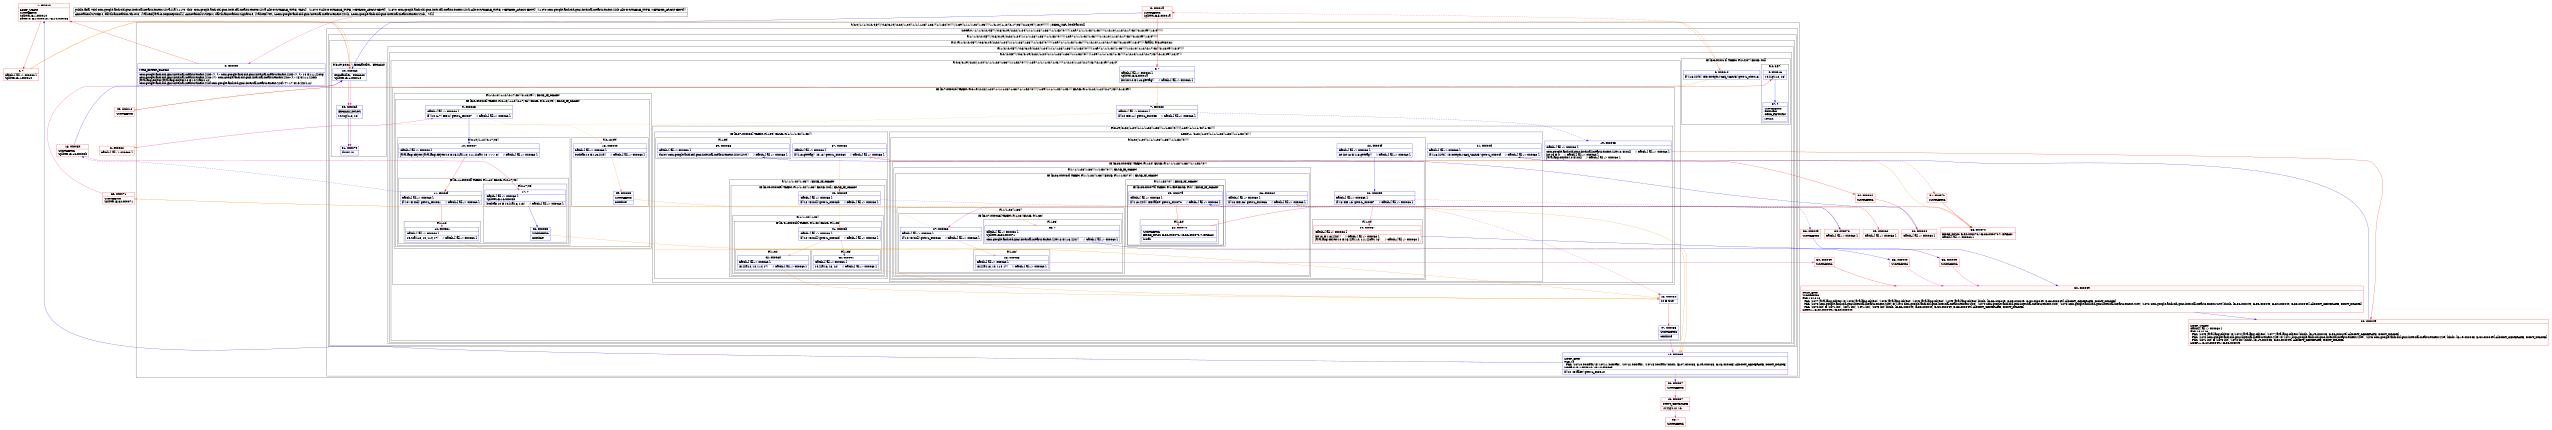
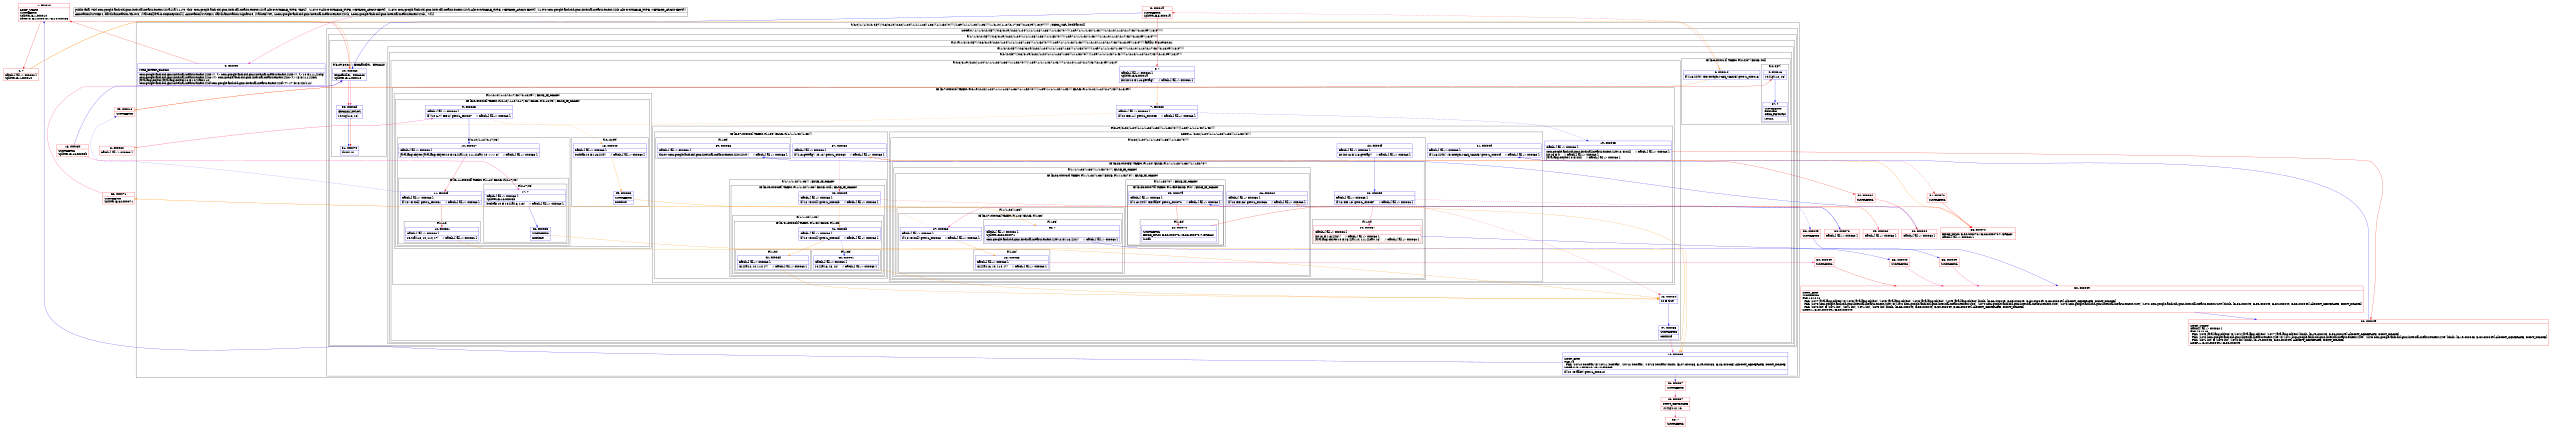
  digraph {
    node [color=blue shape=record]
    edge [color=blue]
    n1 [label="{4\:\ 0x0016|r4.zzg(r12, r6)\l}"]
    n2 [label="{57\:\ ?|SYNTHETIC\lRETURN\lORIG_RETURN\l|return\l}"]
    n3 [label="{3\:\ 0x0014|if (r13.zzvh() == Integer.MAX_VALUE) goto L_0x0016\l}"]
    n4 [color=red label="{24\:\ 0x0057|Catch:\{ all \-\> 0x006c \}\l|int r3 = r13.zzus()     \/\/ Catch:\{ all \-\> 0x006c \}\ljava.lang.Object r0 = r5.zza(r14, r11.zzcaw, r3)     \/\/ Catch:\{ all \-\> 0x006c \}\l}"]
    n5 [label="{28\:\ 0x0068|Catch:\{ all \-\> 0x006c \}\l|r5.zza(r13, r0, r14, r7)     \/\/ Catch:\{ all \-\> 0x006c \}\l}"]
    n6 [label="{33\:\ ?|Catch:\{ all \-\> 0x006c \}\lSplitter:B:32:0x0071\l|com.google.android.gms.internal.measurement.zzte r2 = r13.zzur()     \/\/ Catch:\{ all \-\> 0x006c \}\l}"]
    n7 [label="{27\:\ 0x0066|Catch:\{ all \-\> 0x006c \}\l|if (r0 != null) goto L_0x0068     \/\/ Catch:\{ all \-\> 0x006c \}\l}"]
    n8 [label="{52\:\ 0x007c|SYNTHETIC\lEDGE_INSN: B:52:0x007c\-\>B:36:0x007c ?: BREAK  \l|break\l}"]
    n9 [label="{35\:\ 0x007a|Catch:\{ all \-\> 0x006c \}\l|if (r13.zzvi() == false) goto L_0x007c     \/\/ Catch:\{ all \-\> 0x006c \}\l}"]
    n10 [label="{26\:\ 0x0064|Catch:\{ all \-\> 0x006c \}\l|if (r8 == 26) goto L_0x0066     \/\/ Catch:\{ all \-\> 0x006c \}\l}"]
    n11 [label="{23\:\ 0x0055|Catch:\{ all \-\> 0x006c \}\l|if (r8 == 16) goto L_0x0057     \/\/ Catch:\{ all \-\> 0x006c \}\l}"]
    n12 [label="{22\:\ 0x004f|Catch:\{ all \-\> 0x006c \}\l|int int r8 = r13.getTag()     \/\/ Catch:\{ all \-\> 0x006c \}\l}"]
    n13 [label="{21\:\ 0x004d|Catch:\{ all \-\> 0x006c \}\l|if (r13.zzvh() != Integer.MAX_VALUE) goto L_0x004f     \/\/ Catch:\{ all \-\> 0x006c \}\l}"]
    n14 [label="{39\:\ 0x0088|Catch:\{ all \-\> 0x006c \}\l|throw com.google.android.gms.internal.measurement.zzuv.zzwt()     \/\/ Catch:\{ all \-\> 0x006c \}\l}"]
    n15 [label="{42\:\ 0x008d|Catch:\{ all \-\> 0x006c \}\l|r5.zza(r2, r0, r14, r7)     \/\/ Catch:\{ all \-\> 0x006c \}\l}"]
    n16 [label="{43\:\ 0x0091|Catch:\{ all \-\> 0x006c \}\l|r4.zza(r6, r3, r2)     \/\/ Catch:\{ all \-\> 0x006c \}\l}"]
    n17 [label="{41\:\ 0x008b|Catch:\{ all \-\> 0x006c \}\l|if (r0 != null) goto L_0x008d     \/\/ Catch:\{ all \-\> 0x006c \}\l}"]
    n18 [label="{40\:\ 0x0089|Catch:\{ all \-\> 0x006c \}\l|if (r2 != null) goto L_0x008b     \/\/ Catch:\{ all \-\> 0x006c \}\l}"]
    n19 [label="{37\:\ 0x0082|Catch:\{ all \-\> 0x006c \}\l|if (r13.getTag() != 12) goto L_0x0084     \/\/ Catch:\{ all \-\> 0x006c \}\l}"]
    n20 [label="{19\:\ 0x0045|Catch:\{ all \-\> 0x006c \}\l|com.google.android.gms.internal.measurement.zzte r2 = null     \/\/ Catch:\{ all \-\> 0x006c \}\lint r3 = 0     \/\/ Catch:\{ all \-\> 0x006c \}\ljava.lang.Object r0 = null     \/\/ Catch:\{ all \-\> 0x006c \}\l}"]
    n21 [label="{12\:\ 0x0031|Catch:\{ all \-\> 0x006c \}\l|r5.zza(r13, r0, r14, r7)     \/\/ Catch:\{ all \-\> 0x006c \}\l}"]
    n22 [label="{17\:\ ?|Catch:\{ all \-\> 0x006c \}\lSplitter:B:16:0x003b\l|boolean r0 = r4.zza(r6, r13)     \/\/ Catch:\{ all \-\> 0x006c \}\l}"]
    n23 [label="{48\:\ 0x0035|SYNTHETIC\l|continue\l}"]
    n24 [label="{11\:\ 0x002f|Catch:\{ all \-\> 0x006c \}\l|if (r0 != null) goto L_0x0031     \/\/ Catch:\{ all \-\> 0x006c \}\l}"]
    n25 [label="{10\:\ 0x0027|Catch:\{ all \-\> 0x006c \}\l|java.lang.Object java.lang.Object r0 = r5.zza(r14, r11.zzcaw, r0 \>\>\> 3)     \/\/ Catch:\{ all \-\> 0x006c \}\l}"]
    n26 [label="{18\:\ 0x0040|Catch:\{ all \-\> 0x006c \}\l|boolean r0 = r13.zzvi()     \/\/ Catch:\{ all \-\> 0x006c \}\l}"]
    n27 [label="{49\:\ 0x0035|SYNTHETIC\l|continue\l}"]
    n28 [label="{9\:\ 0x0025|Catch:\{ all \-\> 0x006c \}\l|if ((r0 & 7) == 2) goto L_0x0027     \/\/ Catch:\{ all \-\> 0x006c \}\l}"]
    n29 [label="{7\:\ 0x0020|Catch:\{ all \-\> 0x006c \}\l|if (r0 == 11) goto L_0x0045     \/\/ Catch:\{ all \-\> 0x006c \}\l}"]
    n30 [label="{6\:\ ?|Catch:\{ all \-\> 0x006c \}\lSplitter:B:5:0x001a\l|int int r0 = r13.getTag()     \/\/ Catch:\{ all \-\> 0x006c \}\l}"]
    n31 [label="{13\:\ 0x0034|r0 = true\l}"]
    n32 [label="{47\:\ 0x0035|SYNTHETIC\l|continue\l}"]
    n33 [label="{29\:\ 0x006c|ExcHandler:  FINALLY\lSplitter:B:1:0x0010\l}"]
    n34 [label="{30\:\ 0x006d|FINALLY_INSNS\l|r4.zzg(r12, r6)\l}"]
    n35 [label="{31\:\ 0x0070|throw r0\l}"]
    n36 [label="{14\:\ 0x0035|LOOP_END\lPHI: r0 \l  PHI: (r0v10 boolean) = (r0v11 boolean), (r0v12 boolean), (r0v15 boolean) binds: [B:47:0x0035, B:49:0x0035, B:48:0x0035] A[DONT_GENERATE, DONT_INLINE]\lLOOP:0: B:1:0x0010\-\>B:14:0x0035\l|if (r0 != false) goto L_0x0010\l}"]
    n37 [label="{0\:\ 0x0000|MTH_ENTER_BLOCK\l|com.google.android.gms.internal.measurement.zzxd\<?, ?\> com.google.android.gms.internal.measurement.zzxd\<?, ?\> r4 = r11.zzcbg\lcom.google.android.gms.internal.measurement.zzuc\<?\> com.google.android.gms.internal.measurement.zzuc\<?\> r5 = r11.zzcbh\ljava.lang.Object java.lang.Object r6 = r4.zzam(r12)\lcom.google.android.gms.internal.measurement.zzuf com.google.android.gms.internal.measurement.zzuf\<?\> r7 = r5.zzx(r12)\l}"]
    n38 [color=red label="{5\:\ 0x001a|SYNTHETIC\lSplitter:B:5:0x001a\l}"]
    n39 [color=red label="{45\:\ 0x0016|SYNTHETIC\l}"]
    n40 [color=red label="{53\:\ 0x0049|SYNTHETIC\l}"]
    n41 [color=red label="{54\:\ 0x0049|SYNTHETIC\l}"]
    n42 [color=red label="{55\:\ 0x0049|SYNTHETIC\l}"]
    n43 [color=red label="{32\:\ 0x0071|SYNTHETIC\lSplitter:B:32:0x0071\l}"]
    n44 [color=red label="{36\:\ 0x007c|EDGE_INSN: B:52:0x007c\-\>B:36:0x007c ?: BREAK  \lCatch:\{ all \-\> 0x006c \}\l}"]
    n45 [color=red label="{56\:\ 0x0049|SYNTHETIC\l}"]
    n46 [color=red label="{34\:\ 0x0076|Catch:\{ all \-\> 0x006c \}\l}"]
    n47 [color=red label="{25\:\ 0x0062|Catch:\{ all \-\> 0x006c \}\l}"]
    n48 [color=red label="{51\:\ 0x007c|SYNTHETIC\l}"]
    n49 [color=red label="{44\:\ 0x0084|SYNTHETIC\l}"]
    n50 [color=red label="{20\:\ 0x0049|LOOP_START\lCatch:\{ all \-\> 0x006c \}\lPHI: r0 r2 r3 \l  PHI: (r0v5 java.lang.Object) = (r0v4 java.lang.Object), (r0v7 java.lang.Object) binds: [B:19:0x0045, B:50:0x0049] A[DONT_GENERATE, DONT_INLINE]\l  PHI: (r2v2 com.google.android.gms.internal.measurement.zzte) = (r2v1 com.google.android.gms.internal.measurement.zzte), (r2v3 com.google.android.gms.internal.measurement.zzte) binds: [B:19:0x0045, B:50:0x0049] A[DONT_GENERATE, DONT_INLINE]\l  PHI: (r3v1 int) = (r3v0 int), (r3v2 int) binds: [B:19:0x0045, B:50:0x0049] A[DONT_GENERATE, DONT_INLINE]\lLOOP:1: B:20:0x0049\-\>B:50:0x0049\l}"]
    n51 [color=red label="{16\:\ 0x003b|SYNTHETIC\lSplitter:B:16:0x003b\l}"]
    n52 [color=red label="{8\:\ 0x0022|Catch:\{ all \-\> 0x006c \}\l}"]
    n53 [color=red label="{1\:\ 0x0010|LOOP_START\lSYNTHETIC\lSplitter:B:1:0x0010\lLOOP:0: B:1:0x0010\-\>B:14:0x0035\l}"]
    n54 [color=red label="{46\:\ 0x0037|SYNTHETIC\l}"]
    n55 [color=red label="{2\:\ ?|Catch:\{ all \-\> 0x006c \}\lSplitter:B:1:0x0010\l}"]
    n56 [color=red label="{15\:\ 0x0037|DONT_GENERATE\l|r4.zzg(r12, r6)\l}"]
-   n57 [color=red label="{50\:\ 0x0049|INSN_END\lSYNTHETIC\lPHI: r0 r2 r3 \l  PHI: (r0v7 java.lang.Object) = (r0v5 java.lang.Object), (r0v5 java.lang.Object), (r0v5 java.lang.Object), (r0v9 java.lang.Object) binds: [B:56:0x0049, B:55:0x0049, B:54:0x0049, B:53:0x0049] A[DONT_GENERATE, DONT_INLINE]\l  PHI: (r2v3 com.google.android.gms.internal.measurement.zzte) = (r2v2 com.google.android.gms.internal.measurement.zzte), (r2v4 com.google.android.gms.internal.measurement.zzte), (r2v2 com.google.android.gms.internal.measurement.zzte), (r2v2 com.google.android.gms.internal.measurement.zzte) binds: [B:56:0x0049, B:55:0x0049, B:54:0x0049, B:53:0x0049] A[DONT_GENERATE, DONT_INLINE]\l  PHI: (r3v2 int) = (r3v1 int), (r3v1 int), (r3v1 int), (r3v3 int) binds: [B:56:0x0049, B:55:0x0049, B:54:0x0049, B:53:0x0049] A[DONT_GENERATE, DONT_INLINE]\lLOOP:1: B:20:0x0049\-\>B:50:0x0049\l}"]
+   n57 [color=red label="{50\:\ 0x0049|LOOP_END\lSYNTHETIC\lPHI: r0 r2 r3 \l  PHI: (r0v7 java.lang.Object) = (r0v5 java.lang.Object), (r0v5 java.lang.Object), (r0v5 java.lang.Object), (r0v9 java.lang.Object) binds: [B:56:0x0049, B:55:0x0049, B:54:0x0049, B:53:0x0049] A[DONT_GENERATE, DONT_INLINE]\l  PHI: (r2v3 com.google.android.gms.internal.measurement.zzte) = (r2v2 com.google.android.gms.internal.measurement.zzte), (r2v4 com.google.android.gms.internal.measurement.zzte), (r2v2 com.google.android.gms.internal.measurement.zzte), (r2v2 com.google.android.gms.internal.measurement.zzte) binds: [B:56:0x0049, B:55:0x0049, B:54:0x0049, B:53:0x0049] A[DONT_GENERATE, DONT_INLINE]\l  PHI: (r3v2 int) = (r3v1 int), (r3v1 int), (r3v1 int), (r3v3 int) binds: [B:56:0x0049, B:55:0x0049, B:54:0x0049, B:53:0x0049] A[DONT_GENERATE, DONT_INLINE]\lLOOP:1: B:20:0x0049\-\>B:50:0x0049\l}"]
    n58 [color=red label="{38\:\ 0x0084|Catch:\{ all \-\> 0x006c \}\l}"]
    n59 [color=red label="{58\:\ ?|SYNTHETIC\l}"]
    n60 [label="{public final void com.google.android.gms.internal.measurement.zzwa.zza((r11v0 'this' com.google.android.gms.internal.measurement.zzwa A[IMMUTABLE_TYPE, THIS]), (r12v0 T A[IMMUTABLE_TYPE, METHOD_ARGUMENT]), (r13v0 com.google.android.gms.internal.measurement.zzwk A[IMMUTABLE_TYPE, METHOD_ARGUMENT]), (r14v0 com.google.android.gms.internal.measurement.zzub A[IMMUTABLE_TYPE, METHOD_ARGUMENT]))  | Annotation[SYSTEM, dalvik.annotation.Throws, \{value=[java.io.IOException]\}], Annotation[SYSTEM, dalvik.annotation.Signature, \{value=[(TT;, Lcom\/google\/android\/gms\/internal\/measurement\/zzwk;, Lcom\/google\/android\/gms\/internal\/measurement\/zzub;, )V]\}]\l}" color=""]
    subgraph cluster_1 {
      label="R(2:0|(1:(1:(2:(2:4|57)|(4:6|(3:19|(2:22|(1:24)(1:(1:(1:28)(1:33))(1:(1:52)(0))))|(1:39)(1:(1:(1:42)(1:43))))(1:(2:10|(1:12)(2:17|48))(2:18|49))|13|47))))) | DECL_VAR: boolean null\l"
      n37
      subgraph cluster_2 {
        label="LOOP:0: (1:(1:(2:(2:4|57)|(4:6|(3:19|(2:22|(1:24)(1:(1:(1:28)(1:33))(1:(1:52)(0))))|(1:39)(1:(1:(1:42)(1:43))))(1:(2:10|(1:12)(2:17|48))(2:18|49))|13|47))))"
        n36
        subgraph cluster_3 {
          label="R(1:(1:(2:(2:4|57)|(4:6|(3:19|(2:22|(1:24)(1:(1:(1:28)(1:33))(1:(1:52)(0))))|(1:39)(1:(1:(1:42)(1:43))))(1:(2:10|(1:12)(2:17|48))(2:18|49))|13|47))))"
          subgraph cluster_4 {
            label="Try: R(1:(2:(2:4|57)|(4:6|(3:19|(2:22|(1:24)(1:(1:(1:28)(1:33))(1:(1:52)(0))))|(1:39)(1:(1:(1:42)(1:43))))(1:(2:10|(1:12)(2:17|48))(2:18|49))|13|47))) finally: R(3:29|30|31)"
            subgraph cluster_5 {
              label="R(1:(2:(2:4|57)|(4:6|(3:19|(2:22|(1:24)(1:(1:(1:28)(1:33))(1:(1:52)(0))))|(1:39)(1:(1:(1:42)(1:43))))(1:(2:10|(1:12)(2:17|48))(2:18|49))|13|47)))"
              subgraph cluster_6 {
                label="R(2:(2:4|57)|(4:6|(3:19|(2:22|(1:24)(1:(1:(1:28)(1:33))(1:(1:52)(0))))|(1:39)(1:(1:(1:42)(1:43))))(1:(2:10|(1:12)(2:17|48))(2:18|49))|13|47))"
                subgraph cluster_7 {
                  label="IF [B:3:0x0014] THEN: R(2:4|57) ELSE: null"
                  n3
                  subgraph cluster_8 {
                    label="R(2:4|57)"
                    n1
                    n2
                  }
                }
                subgraph cluster_9 {
                  label="R(4:6|(3:19|(2:22|(1:24)(1:(1:(1:28)(1:33))(1:(1:52)(0))))|(1:39)(1:(1:(1:42)(1:43))))(1:(2:10|(1:12)(2:17|48))(2:18|49))|13|47)"
                  n30
                  n31
                  n32
                  subgraph cluster_10 {
                    label="IF [B:7:0x0020] THEN: R(3:19|(2:22|(1:24)(1:(1:(1:28)(1:33))(1:(1:52)(0))))|(1:39)(1:(1:(1:42)(1:43)))) ELSE: R(1:(2:10|(1:12)(2:17|48))(2:18|49))"
                    n29
                    subgraph cluster_11 {
                      label="R(3:19|(2:22|(1:24)(1:(1:(1:28)(1:33))(1:(1:52)(0))))|(1:39)(1:(1:(1:42)(1:43))))"
                      n20
                      subgraph cluster_12 {
                        label="LOOP:1: (2:22|(1:24)(1:(1:(1:28)(1:33))(1:(1:52)(0))))"
                        n13
                        subgraph cluster_13 {
                          label="R(2:22|(1:24)(1:(1:(1:28)(1:33))(1:(1:52)(0))))"
                          n12
                          subgraph cluster_14 {
                            label="IF [B:23:0x0055] THEN: R(1:24) ELSE: R(1:(1:(1:28)(1:33))(1:(1:52)(0)))"
                            n11
                            subgraph cluster_15 {
                              label="R(1:24)"
                              n4
                            }
                            subgraph cluster_16 {
                              label="R(1:(1:(1:28)(1:33))(1:(1:52)(0))) | ELSE_IF_CHAIN\l"
                              subgraph cluster_17 {
                                label="IF [B:26:0x0064] THEN: R(1:(1:28)(1:33)) ELSE: R(1:(1:52)(0)) | ELSE_IF_CHAIN\l"
                                n10
                                subgraph cluster_18 {
                                  label="R(1:(1:28)(1:33))"
                                  subgraph cluster_19 {
                                    label="IF [B:27:0x0066] THEN: R(1:28) ELSE: R(1:33)"
                                    n7
                                    subgraph cluster_20 {
                                      label="R(1:28)"
                                      n5
                                    }
                                    subgraph cluster_21 {
                                      label="R(1:33)"
                                      n6
                                    }
                                  }
                                }
                                subgraph cluster_22 {
                                  label="R(1:(1:52)(0)) | ELSE_IF_CHAIN\l"
                                  subgraph cluster_23 {
                                    label="IF [B:35:0x007a] THEN: R(1:52) ELSE: R(0) | ELSE_IF_CHAIN\l"
                                    n9
                                    subgraph cluster_24 {
                                      label="R(1:52)"
                                      n8
                                    }
                                    subgraph cluster_25 {
                                      label="R(0)"
                                    }
                                  }
                                }
                              }
                            }
                          }
                        }
                      }
                      subgraph cluster_26 {
                        label="IF [B:37:0x0082] THEN: R(1:39) ELSE: R(1:(1:(1:42)(1:43)))"
                        n19
                        subgraph cluster_27 {
                          label="R(1:39)"
                          n14
                        }
                        subgraph cluster_28 {
                          label="R(1:(1:(1:42)(1:43))) | ELSE_IF_CHAIN\l"
                          subgraph cluster_29 {
                            label="IF [B:40:0x0089] THEN: R(1:(1:42)(1:43)) ELSE: null | ELSE_IF_CHAIN\l"
                            n18
                            subgraph cluster_30 {
                              label="R(1:(1:42)(1:43))"
                              subgraph cluster_31 {
                                label="IF [B:41:0x008b] THEN: R(1:42) ELSE: R(1:43)"
                                n17
                                subgraph cluster_32 {
                                  label="R(1:42)"
                                  n15
                                }
                                subgraph cluster_33 {
                                  label="R(1:43)"
                                  n16
                                }
                              }
                            }
                          }
                        }
                      }
                    }
                    subgraph cluster_34 {
                      label="R(1:(2:10|(1:12)(2:17|48))(2:18|49)) | ELSE_IF_CHAIN\l"
                      subgraph cluster_35 {
                        label="IF [B:9:0x0025] THEN: R(2:10|(1:12)(2:17|48)) ELSE: R(2:18|49) | ELSE_IF_CHAIN\l"
                        n28
                        subgraph cluster_36 {
                          label="R(2:10|(1:12)(2:17|48))"
                          n25
                          subgraph cluster_37 {
                            label="IF [B:11:0x002f] THEN: R(1:12) ELSE: R(2:17|48)"
                            n24
                            subgraph cluster_38 {
                              label="R(1:12)"
                              n21
                            }
                            subgraph cluster_39 {
                              label="R(2:17|48)"
                              n22
                              n23
                            }
                          }
                        }
                        subgraph cluster_40 {
                          label="R(2:18|49)"
                          n26
                          n27
                        }
                      }
                    }
                  }
                }
              }
            }
            subgraph cluster_41 {
              label="R(3:29|30|31) | ExcHandler:  FINALLY\l"
              n33
              n34
              n35
            }
          }
        }
      }
    }
    subgraph cluster_42 {
      label="R(3:29|30|31) | ExcHandler:  FINALLY\l"
    }
    n1 -> n2
    n3 -> n38 [color=red style=dashed]
    n3 -> n39 [color=darkorange]
    n4 -> n40
    n5 -> n41 [color=deeppink]
    n6 -> n42
    n7 -> n5 [color=darkorange]
    n7 -> n43 [color=darkorange style=dashed]
    n8 -> n44 [color=red]
    n9 -> n8 [color=red]
    n9 -> n45 [style=dashed]
    n10 -> n7 [color=deeppink]
    n10 -> n46 [style=dashed]
    n11 -> n4 [color=deeppink]
    n11 -> n47 [color=deeppink style=dashed]
    n12 -> n11
    n13 -> n48 [color=red style=dashed]
    n15 -> n31 [color=darkorange]
    n16 -> n31 [color=darkorange]
    n17 -> n15 [color=darkorange]
    n17 -> n16 [style=dashed]
    n18 -> n17 [color=darkorange style=dashed]
    n18 -> n31 [color=red style=dashed]
    n19 -> n18 [color=red style=dashed]
    n19 -> n49 [color=red]
    n20 -> n50 [color=red]
    n21 -> n31 [color=darkorange]
    n22 -> n23
    n23 -> n36 [color=darkorange]
    n24 -> n21 [color=red]
-   n24 -> n51 [style=dashed]
+   n24 -> n39 [style=dashed]
    n25 -> n24 [color=red]
    n26 -> n27 [color=darkorange]
    n27 -> n36 [color=darkorange]
    n28 -> n25
    n28 -> n26 [color=darkorange style=dashed]
    n29 -> n20 [style=dashed]
    n29 -> n52 [color=darkorange style=dashed]
    n30 -> n29 [color=darkorange]
-   n31 -> n32 [color=red]
+   n31 -> n32
    n32 -> n36 [color=deeppink]
    n33 -> n34 [color=red]
    n33 -> n34 [color=deeppink]
    n34 -> n35
    n34 -> n35 [color=red]
    n36 -> n53
    n36 -> n54 [style=dashed]
    n37 -> n53 [color=red]
    n38 -> n30 [color=red]
    n38 -> n33
    n39 -> n1 [color=red]
    n40 -> n57 [color=deeppink]
    n41 -> n57 [color=red]
    n42 -> n57 [color=deeppink]
    n43 -> n6 [color=darkorange]
    n43 -> n33 [color=deeppink]
    n44 -> n19 [color=darkorange]
    n45 -> n57
    n46 -> n9
    n47 -> n10 [color=darkorange]
    n48 -> n44 [color=red]
    n49 -> n58 [color=red]
    n50 -> n13
    n51 -> n22 [color=deeppink]
    n51 -> n33
    n52 -> n28 [color=deeppink]
    n53 -> n33 [color=red]
    n53 -> n55 [color=red]
    n54 -> n56 [color=deeppink]
    n55 -> n3 [color=darkorange]
    n55 -> n33 [color=darkorange]
    n56 -> n59 [color=deeppink]
    n57 -> n50
    n58 -> n14
    n60 -> n37 [color=deeppink]
  }
